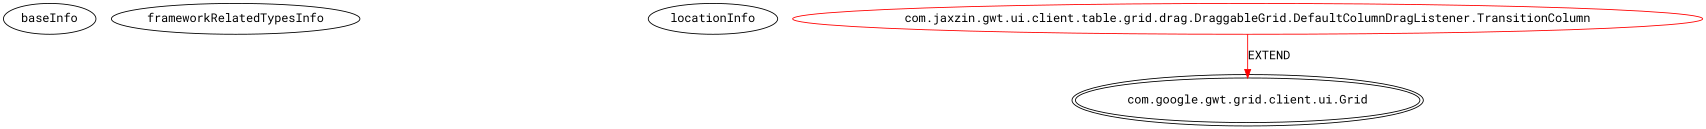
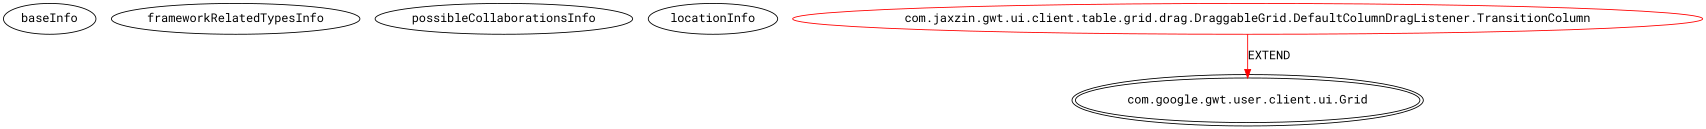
  digraph {
    fontname="Roboto Mono"
    node [fontname="Roboto Mono"]
    baseInfo [category=extension_graph graphId=3139 isAnonymous=false possibleRelation=false]
    frameworkRelatedTypesInfo [0="com.google.gwt.user.client.ui.Grid"]
+   possibleCollaborationsInfo
    locationInfo [contextSignature=TransitionColumn filePath="/jaxzin-gwt-common-widgets/gwt-common-widgets-master/src/com/jaxzin/gwt/ui/client/table/grid/drag/DraggableGrid.java" graphId=3139 projectName="jaxzin-gwt-common-widgets"]
    n5 [color=red isFrameworkType=false label="com.jaxzin.gwt.ui.client.table.grid.drag.DraggableGrid.DefaultColumnDragListener.TransitionColumn" vertexType=ROOT_CLIENT_CLASS_DECLARATION]
-   n6 [isFrameworkType=true label="com.google.gwt.grid.client.ui.Grid" peripheries=2 vertexType=FRAMEWORK_CLASS_TYPE]
+   n6 [isFrameworkType=true label="com.google.gwt.user.client.ui.Grid" peripheries=2 vertexType=FRAMEWORK_CLASS_TYPE]
    n5 -> n6 [color=red label=EXTEND fontname="Roboto Mono"]
  }
